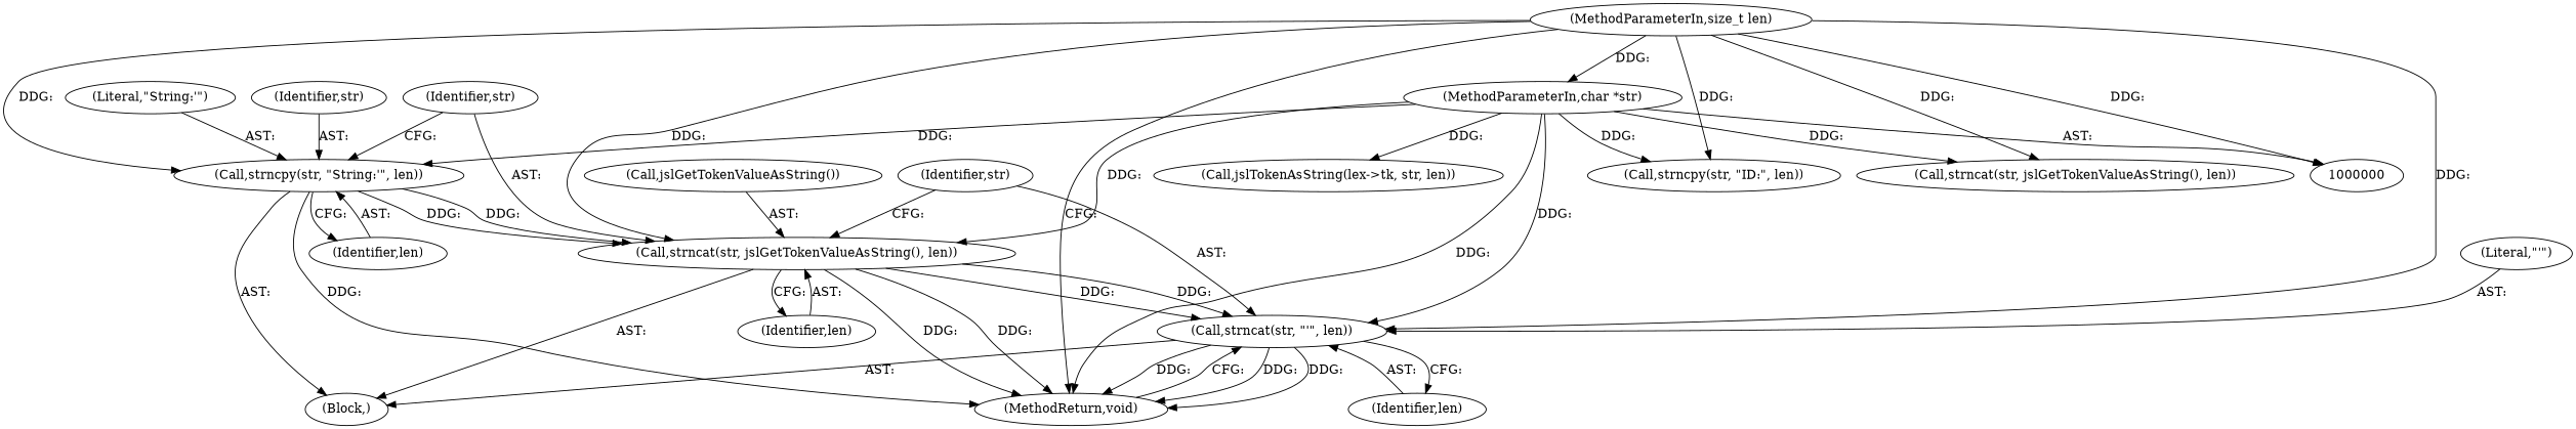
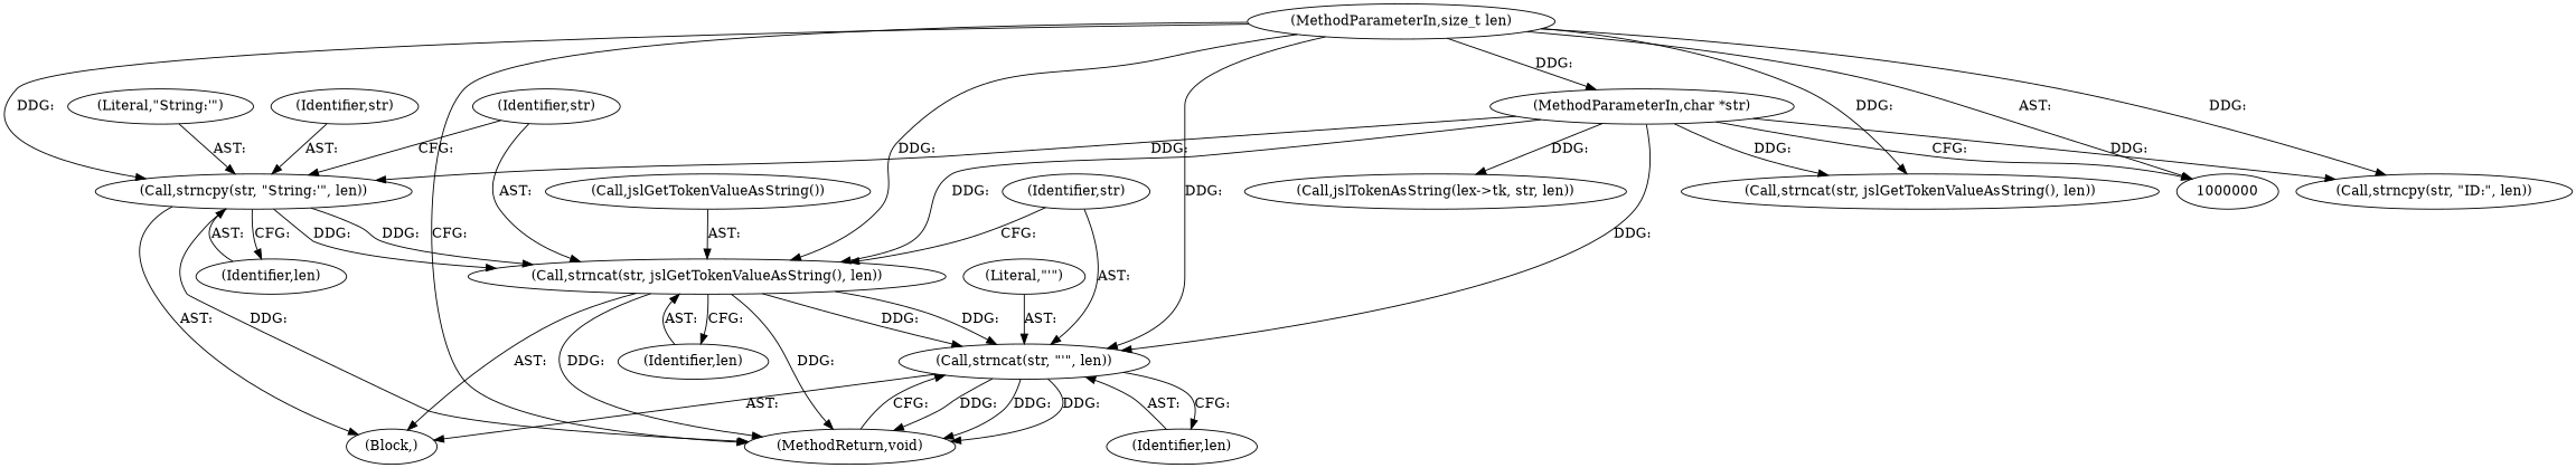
  digraph {
    n1 [label="(Call,strncat(str, \"'\", len))"]
    n2 [label="(Identifier,len)"]
    n3 [label="(MethodReturn,void)"]
    n4 [label="(Block,)"]
    n5 [label="(Call,strncat(str, jslGetTokenValueAsString(), len))"]
    n6 [label="(Identifier,len)"]
    n7 [label="(Call,strncpy(str, \"String:'\", len))"]
    n8 [label="(Identifier,len)"]
    n9 [label="(MethodParameterIn,char *str)"]
    n10 [label="(Call,strncpy(str, \"ID:\", len))"]
    n11 [label="(Call,strncat(str, jslGetTokenValueAsString(), len))"]
    n12 [label="(Call,jslTokenAsString(lex->tk, str, len))"]
    n13 [label=1000000]
    n14 [label="(MethodParameterIn,size_t len)"]
    n15 [label="(Literal,\"String:'\")"]
    n16 [label="(Identifier,str)"]
    n17 [label="(Call,jslGetTokenValueAsString())"]
    n18 [label="(Literal,\"'\")"]
    n19 [label="(Identifier,str)"]
    n20 [label="(Identifier,str)"]
    n1 -> n2 [label="CFG: "]
    n1 -> n3 [label="DDG: "]
    n1 -> n3 [label="DDG: "]
    n1 -> n3 [label="DDG: "]
    n1 -> n4 [label="AST: "]
    n2 -> n1 [label="AST: "]
    n3 -> n1 [label="CFG: "]
    n5 -> n1 [label="DDG: "]
    n5 -> n1 [label="DDG: "]
    n5 -> n3 [label="DDG: "]
    n5 -> n3 [label="DDG: "]
    n5 -> n4 [label="AST: "]
    n5 -> n6 [label="CFG: "]
    n6 -> n5 [label="AST: "]
    n7 -> n3 [label="DDG: "]
    n7 -> n4 [label="AST: "]
    n7 -> n5 [label="DDG: "]
    n7 -> n5 [label="DDG: "]
    n7 -> n8 [label="CFG: "]
    n8 -> n7 [label="AST: "]
    n9 -> n1 [label="DDG: "]
-   n9 -> n3 [label="DDG: "]
    n9 -> n5 [label="DDG: "]
    n9 -> n7 [label="DDG: "]
    n9 -> n10 [label="DDG: "]
    n9 -> n11 [label="DDG: "]
    n9 -> n12 [label="DDG: "]
-   n9 -> n13 [label="AST: "]
+   n9 -> n13 [label="CFG: "]
    n14 -> n1 [label="DDG: "]
    n14 -> n3 [label="CFG: "]
    n14 -> n5 [label="DDG: "]
    n14 -> n7 [label="DDG: "]
    n14 -> n9 [label="DDG: "]
    n14 -> n10 [label="DDG: "]
    n14 -> n11 [label="DDG: "]
-   n14 -> n13 [label="DDG: "]
+   n14 -> n13 [label="AST: "]
    n15 -> n7 [label="AST: "]
    n16 -> n7 [label="AST: "]
    n17 -> n5 [label="AST: "]
    n18 -> n1 [label="AST: "]
    n19 -> n1 [label="AST: "]
    n19 -> n5 [label="CFG: "]
    n20 -> n5 [label="AST: "]
    n20 -> n7 [label="CFG: "]
  }
